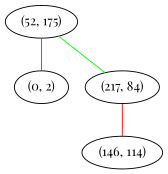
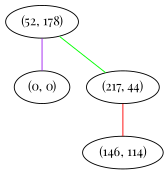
  graph {
    fontname="Playfair Display"
    node [fontname="Playfair Display"]
    edge [fontname="Playfair Display"]
-   "(52, 178)" [label="(52, 175)"]
-   "(0, 0)" [label="(0, 2)"]
-   "(217, 44)" [label="(217, 84)"]
+   "(52, 178)"
+   "(0, 0)"
+   "(217, 44)"
    n4 [label="(146, 114)"]
    "(52, 178)" -- "(0, 0)" [color=purple weight=4]
    "(52, 178)" -- "(217, 44)" [color=green weight=2]
    "(217, 44)" -- n4 [color=red weight=1]
  }
